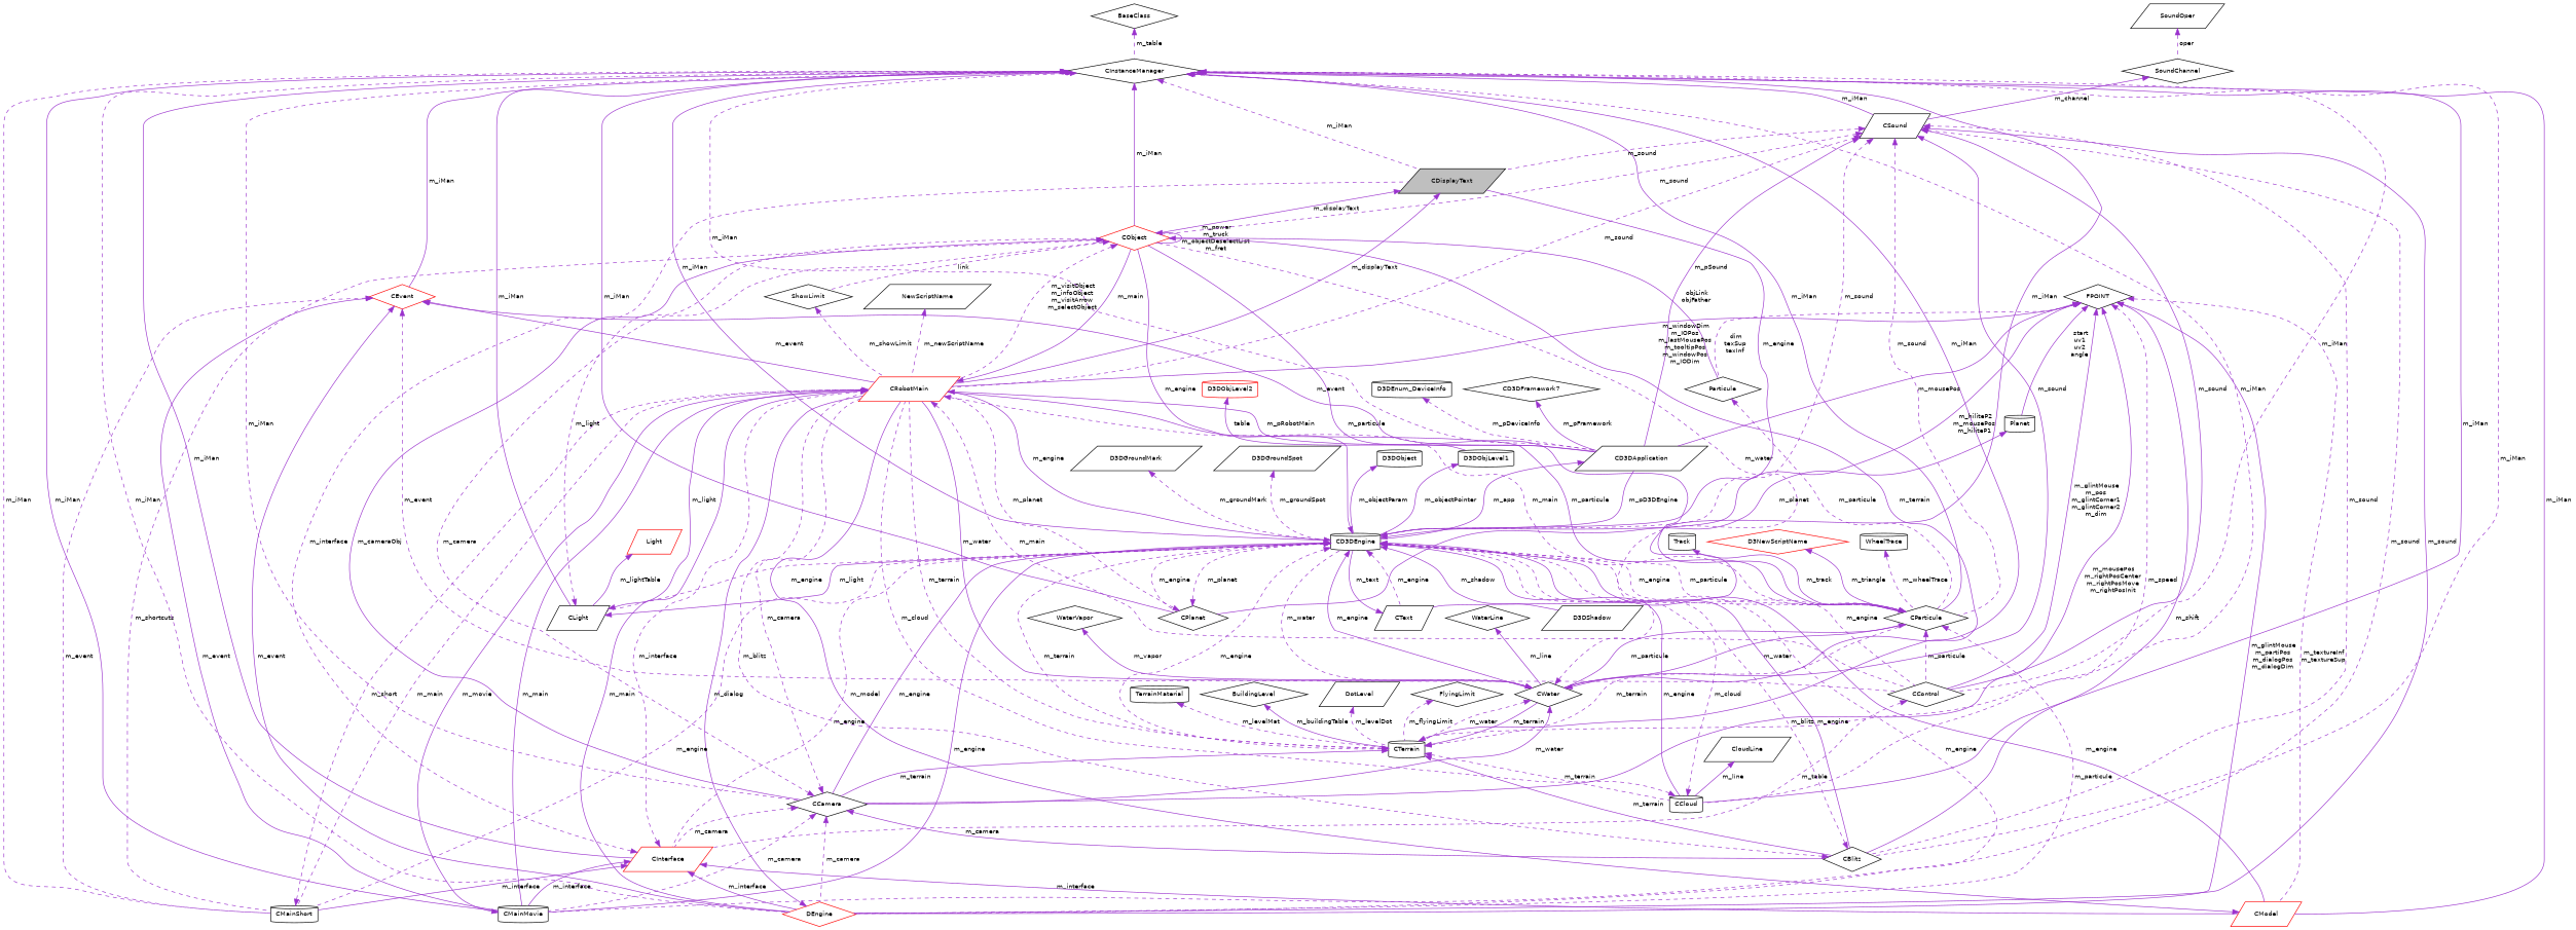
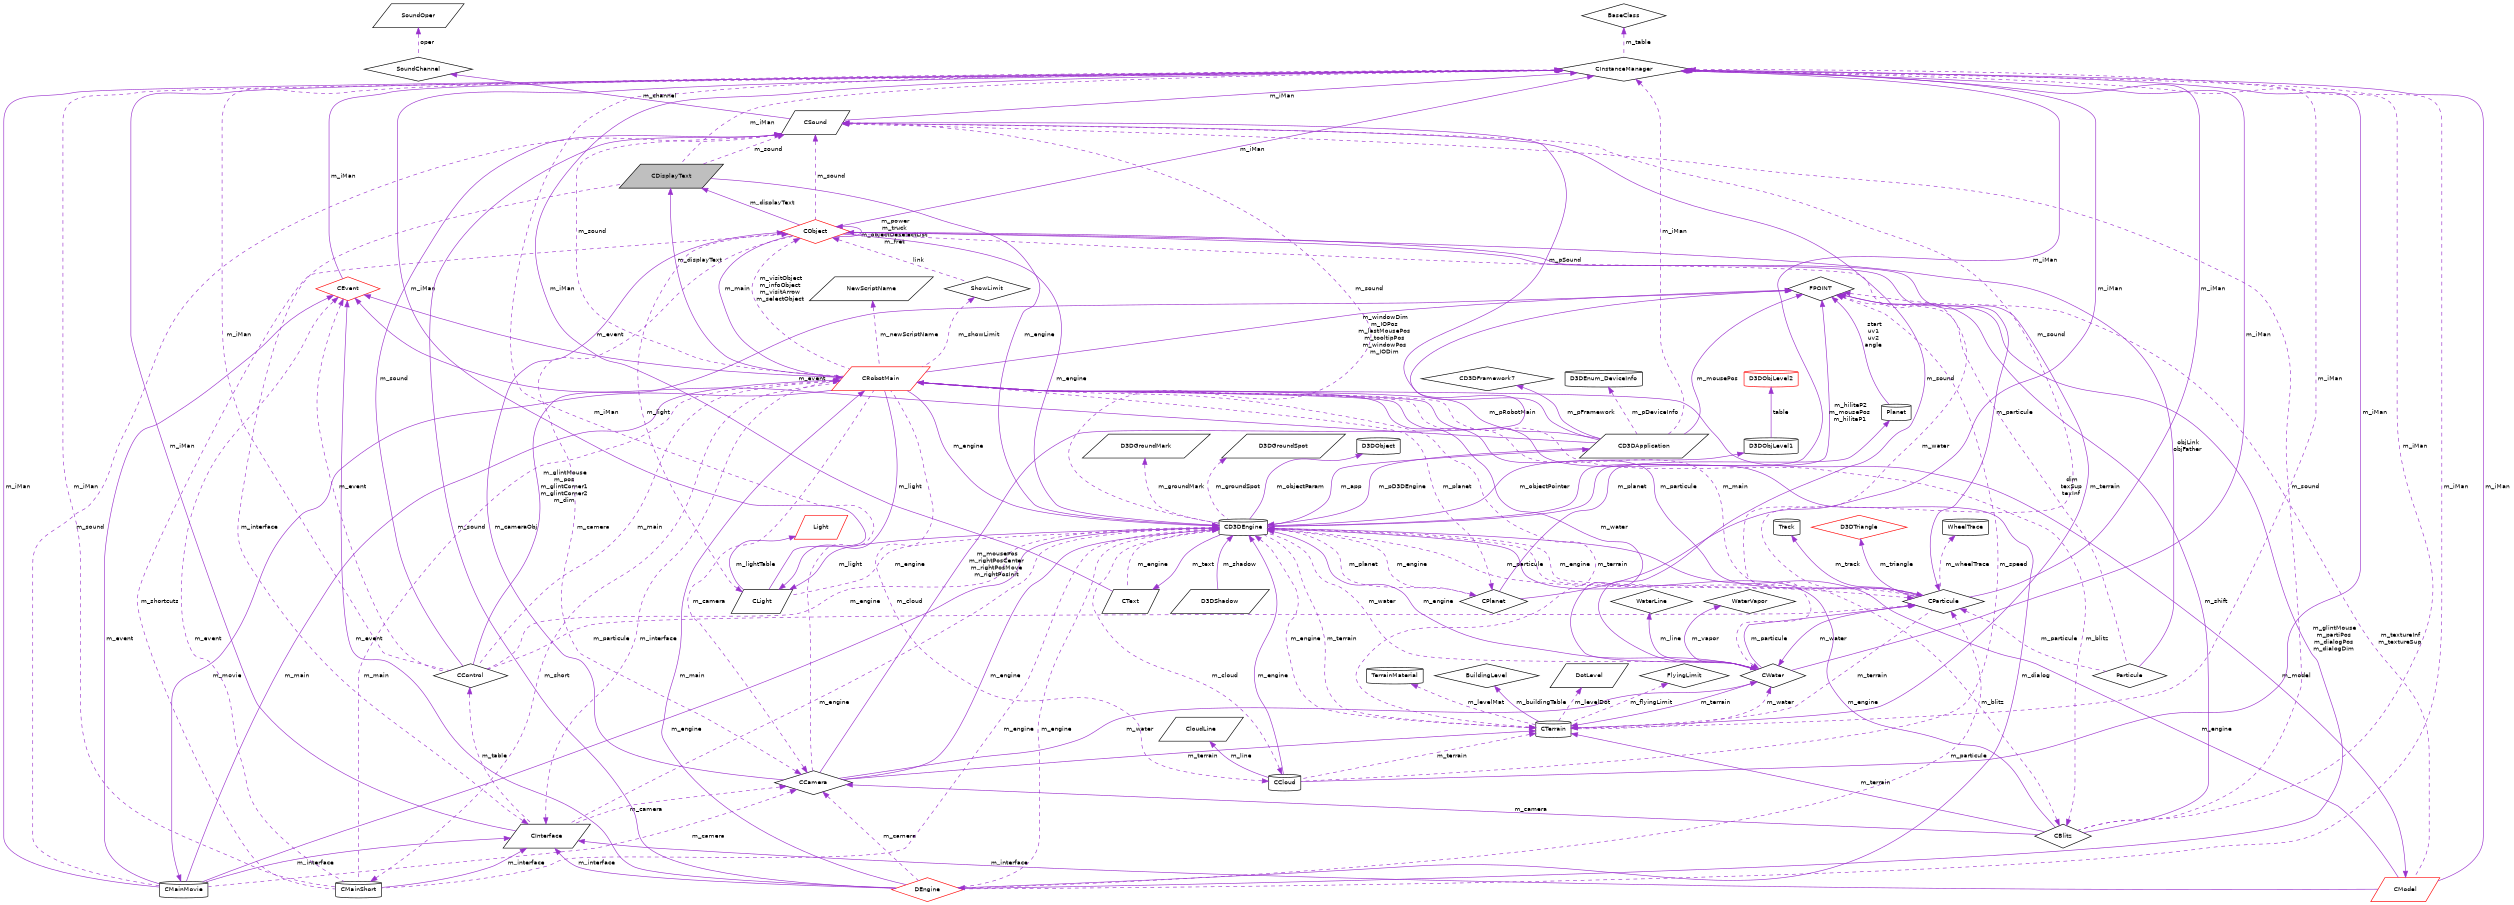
  digraph {
    node [color=black fillcolor=white fontname=Helvetica fontsize=10 shape=diamond style=filled]
    edge [color=darkorchid3 dir=back fontname=Helvetica fontsize=10 labelfontname=Helvetica labelfontsize=10 style=solid]
    n1 [fillcolor=grey75 fontcolor=black height=0.2 label=CDisplayText shape=parallelogram width=0.4]
    n2 [color=red height=0.2 label=CObject width=0.4]
    n3 [color=red height=0.2 label=CRobotMain shape=parallelogram width=0.4]
    n4 [height=0.2 label=CMainShort shape=cylinder width=0.4]
    n5 [height=0.2 label=CCamera width=0.4]
    n6 [height=0.2 label=Particule width=0.4]
    n7 [height=0.2 label=ShowLimit width=0.4]
    n8 [color=red height=0.2 label=DEngine width=0.4]
    n9 [height=0.2 label=CMainMovie shape=cylinder width=0.4]
    n10 [height=0.2 label=CControl width=0.4]
    n11 [height=0.2 label=CParticule width=0.4]
    n12 [height=0.2 label=CD3DApplication shape=parallelogram width=0.4]
-   n13 [color=red height=0.2 label=CInterface shape=parallelogram width=0.4]
+   n13 [height=0.2 label=CInterface shape=parallelogram width=0.4]
    n14 [color=red height=0.2 label=CModel shape=parallelogram width=0.4]
    n15 [height=0.2 label=CWater width=0.4]
    n16 [height=0.2 label=CD3DEngine shape=cylinder width=0.4]
    n17 [height=0.2 label=CTerrain shape=cylinder width=0.4]
    n18 [height=0.2 label=CBlitz width=0.4]
    n19 [height=0.2 label=CLight shape=parallelogram width=0.4]
    n20 [height=0.2 label=CCloud shape=cylinder width=0.4]
    n21 [height=0.2 label=CPlanet width=0.4]
    n22 [height=0.2 label=CText shape=parallelogram width=0.4]
    n23 [height=0.2 label=D3DShadow shape=parallelogram width=0.4]
    n24 [height=0.2 label=CInstanceManager width=0.4]
    n25 [color=red height=0.2 label=CEvent width=0.4]
    n26 [height=0.2 label=CSound shape=parallelogram width=0.4]
    n27 [height=0.2 label=BaseClass width=0.4]
    n28 [height=0.2 label=TerrainMaterial shape=cylinder width=0.4]
    n29 [height=0.2 label=BuildingLevel width=0.4]
    n30 [height=0.2 label=DotLevel shape=parallelogram width=0.4]
    n31 [height=0.2 label=D3DGroundMark shape=parallelogram width=0.4]
    n32 [height=0.2 label=FPOINT width=0.4]
    n33 [height=0.2 label=Planet shape=cylinder width=0.4]
    n34 [color=red height=0.2 label=Light shape=parallelogram width=0.4]
    n35 [height=0.2 label=CloudLine shape=parallelogram width=0.4]
    n36 [height=0.2 label=SoundChannel width=0.4]
    n37 [height=0.2 label=SoundOper shape=parallelogram width=0.4]
    n38 [height=0.2 label=NewScriptName shape=parallelogram width=0.4]
    n39 [height=0.2 label=D3DObjLevel1 shape=cylinder width=0.4]
    n40 [color=red height=0.2 label=D3DObjLevel2 shape=cylinder width=0.4]
    n41 [height=0.2 label=D3DGroundSpot shape=parallelogram width=0.4]
    n42 [height=0.2 label=CD3DFramework7 width=0.4]
    n43 [height=0.2 label=D3DEnum_DeviceInfo shape=cylinder width=0.4]
    n44 [height=0.2 label=D3DObject shape=cylinder width=0.4]
    n45 [height=0.2 label=FlyingLimit width=0.4]
    n46 [height=0.2 label=WaterLine width=0.4]
    n47 [height=0.2 label=WaterVapor width=0.4]
    n48 [height=0.2 label=Track shape=cylinder width=0.4]
-   n49 [color=red height=0.2 label=D3NewScriptName width=0.4]
+   n49 [color=red height=0.2 label=D3DTriangle width=0.4]
    n50 [height=0.2 label=WheelTrace shape=cylinder width=0.4]
    n1 -> n2 [label=" m_displayText"]
    n1 -> n3 [label=" m_displayText"]
    n2 -> n2 [label=" m_power\nm_truck\nm_objectDeselectList\nm_fret"]
    n2 -> n3 [label=" m_visitObject\nm_infoObject\nm_visitArrow\nm_selectObject" style=dashed]
    n2 -> n4 [label=" m_shortcuts" style=dashed]
    n2 -> n5 [label=" m_cameraObj"]
    n2 -> n6 [label=" objLink\nobjFather"]
    n2 -> n7 [label=" link" style=dashed]
    n3 -> n2 [label=" m_main"]
    n3 -> n4 [label=" m_main" style=dashed]
    n3 -> n8 [label=" m_main"]
    n3 -> n9 [label=" m_main"]
    n3 -> n10 [label=" m_main" style=dashed]
    n3 -> n11 [label=" m_main" style=dashed]
    n3 -> n12 [label=" m_pRobotMain"]
    n4 -> n3 [label=" m_short" style=dashed]
    n5 -> n2 [label=" m_camera" style=dashed]
    n5 -> n3 [label=" m_camera" style=dashed]
    n5 -> n8 [label=" m_camera" style=dashed]
    n5 -> n9 [label=" m_camera" style=dashed]
    n5 -> n13 [label=" m_camera" style=dashed]
    n5 -> n18 [label=" m_camera"]
-   n6 -> n11 [label=" m_particule" style=dashed]
+   n11 -> n6 [label=" m_particule" style=dashed]
    n7 -> n3 [label=" m_showLimit" style=dashed]
    n8 -> n3 [label=" m_dialog"]
    n9 -> n3 [label=" m_movie"]
    n10 -> n13 [label=" m_table" style=dashed]
    n11 -> n2 [label=" m_particule"]
    n11 -> n3 [label=" m_particule"]
    n11 -> n8 [label=" m_particule" style=dashed]
    n11 -> n10 [label=" m_particule" style=dashed]
    n11 -> n15 [label=" m_particule"]
    n11 -> n16 [label=" m_particule" style=dashed]
    n12 -> n16 [label=" m_app"]
    n13 -> n1 [label=" m_interface" style=dashed]
    n13 -> n3 [label=" m_interface" style=dashed]
    n13 -> n4 [label=" m_interface"]
    n13 -> n8 [label=" m_interface"]
    n13 -> n9 [label=" m_interface"]
    n13 -> n14 [label=" m_interface"]
    n14 -> n3 [label=" m_model"]
    n15 -> n2 [label=" m_water" style=dashed]
    n15 -> n3 [label=" m_water"]
    n15 -> n5 [label=" m_water"]
    n15 -> n11 [label=" m_water"]
    n15 -> n16 [label=" m_water" style=dashed]
    n15 -> n17 [label=" m_water" style=dashed]
    n16 -> n1 [label=" m_engine"]
    n16 -> n2 [label=" m_engine"]
    n16 -> n3 [label=" m_engine"]
    n16 -> n4 [label=" m_engine" style=dashed]
    n16 -> n5 [label=" m_engine"]
    n16 -> n8 [label=" m_engine" style=dashed]
    n16 -> n9 [label=" m_engine"]
    n16 -> n10 [label=" m_engine" style=dashed]
    n16 -> n11 [label=" m_engine" style=dashed]
    n16 -> n12 [label=" m_pD3DEngine"]
    n16 -> n13 [label=" m_engine" style=dashed]
    n16 -> n14 [label=" m_engine"]
    n16 -> n15 [label=" m_engine"]
    n16 -> n17 [label=" m_engine" style=dashed]
    n16 -> n18 [label=" m_engine"]
    n16 -> n19 [label=" m_engine" style=dashed]
    n16 -> n20 [label=" m_engine"]
    n16 -> n21 [label=" m_engine" style=dashed]
    n16 -> n22 [label=" m_engine" style=dashed]
    n16 -> n23 [label=" m_shadow"]
    n17 -> n2 [label=" m_terrain"]
    n17 -> n3 [label=" m_terrain" style=dashed]
    n17 -> n5 [label=" m_terrain"]
    n17 -> n11 [label=" m_terrain" style=dashed]
    n17 -> n15 [label=" m_terrain"]
    n17 -> n16 [label=" m_terrain" style=dashed]
    n17 -> n18 [label=" m_terrain"]
    n17 -> n20 [label=" m_terrain" style=dashed]
    n18 -> n3 [label=" m_blitz" style=dashed]
    n18 -> n16 [label=" m_blitz" style=dashed]
    n19 -> n2 [label=" m_light" style=dashed]
    n19 -> n3 [label=" m_light"]
    n19 -> n16 [label=" m_light"]
    n20 -> n3 [label=" m_cloud" style=dashed]
    n20 -> n16 [label=" m_cloud" style=dashed]
    n21 -> n3 [label=" m_planet" style=dashed]
    n21 -> n16 [label=" m_planet" style=dashed]
    n22 -> n16 [label=" m_text"]
    n24 -> n1 [label=" m_iMan" style=dashed]
    n24 -> n2 [label=" m_iMan"]
    n24 -> n4 [label=" m_iMan" style=dashed]
    n24 -> n5 [label=" m_iMan" style=dashed]
    n24 -> n8 [label=" m_iMan" style=dashed]
    n24 -> n9 [label=" m_iMan"]
    n24 -> n10 [label=" m_iMan" style=dashed]
    n24 -> n11 [label=" m_iMan"]
    n24 -> n12 [label=" m_iMan" style=dashed]
    n24 -> n13 [label=" m_iMan"]
    n24 -> n14 [label=" m_iMan"]
    n24 -> n15 [label=" m_iMan"]
    n24 -> n16 [label=" m_iMan"]
    n24 -> n17 [label=" m_iMan" style=dashed]
    n24 -> n18 [label=" m_iMan" style=dashed]
    n24 -> n19 [label=" m_iMan"]
    n24 -> n20 [label=" m_iMan"]
    n24 -> n21 [label=" m_iMan"]
    n24 -> n22 [label=" m_iMan"]
    n24 -> n25 [label=" m_iMan"]
    n24 -> n26 [label=" m_iMan"]
    n25 -> n3 [label=" m_event"]
    n25 -> n4 [label=" m_event" style=dashed]
    n25 -> n8 [label=" m_event"]
    n25 -> n9 [label=" m_event"]
    n25 -> n10 [label=" m_event" style=dashed]
    n25 -> n12 [label=" m_event"]
    n26 -> n1 [label=" m_sound" style=dashed]
    n26 -> n2 [label=" m_sound" style=dashed]
    n26 -> n3 [label=" m_sound" style=dashed]
    n26 -> n8 [label=" m_sound"]
    n26 -> n9 [label=" m_sound" style=dashed]
    n26 -> n10 [label=" m_sound"]
    n26 -> n11 [label=" m_sound" style=dashed]
    n26 -> n12 [label=" m_pSound"]
    n26 -> n15 [label=" m_sound"]
    n26 -> n16 [label=" m_sound" style=dashed]
    n26 -> n18 [label=" m_sound" style=dashed]
    n27 -> n24 [label=" m_table" style=dashed]
    n28 -> n17 [label=" m_levelMat" style=dashed]
    n29 -> n17 [label=" m_buildingTable"]
    n30 -> n17 [label=" m_levelDot" style=dashed]
    n31 -> n16 [label=" m_groundMark" style=dashed]
    n32 -> n3 [label=" m_windowDim\nm_IOPos\nm_lastMousePos\nm_tooltipPos\nm_windowPos\nm_IODim"]
    n32 -> n5 [label=" m_mousePos\nm_rightPosCenter\nm_rightPosMove\nm_rightPosInit"]
    n32 -> n6 [label=" dim\ntexSup\ntexInf" style=dashed]
    n32 -> n8 [label=" m_glintMouse\nm_partiPos\nm_dialogPos\nm_dialogDim"]
    n32 -> n10 [label=" m_glintMouse\nm_pos\nm_glintCorner1\nm_glintCorner2\nm_dim"]
    n32 -> n12 [label=" m_mousePos"]
    n32 -> n14 [label=" m_textureInf\nm_textureSup" style=dashed]
    n32 -> n16 [label=" m_hiliteP2\nm_mousePos\nm_hiliteP1"]
    n32 -> n18 [label=" m_shift"]
    n32 -> n20 [label=" m_speed" style=dashed]
    n32 -> n33 [label=" start\nuv1\nuv2\nangle"]
    n33 -> n21 [label=" m_planet"]
    n34 -> n19 [label=" m_lightTable"]
    n35 -> n20 [label=" m_line"]
    n36 -> n26 [label=" m_channel"]
    n37 -> n36 [label=" oper" style=dashed]
    n38 -> n3 [label=" m_newScriptName" style=dashed]
    n39 -> n16 [label=" m_objectPointer"]
    n40 -> n39 [label=" table"]
    n41 -> n16 [label=" m_groundSpot" style=dashed]
    n42 -> n12 [label=" m_pFramework"]
    n43 -> n12 [label=" m_pDeviceInfo" style=dashed]
    n44 -> n16 [label=" m_objectParam"]
    n45 -> n17 [label=" m_flyingLimit" style=dashed]
    n46 -> n15 [label=" m_line"]
    n47 -> n15 [label=" m_vapor"]
    n48 -> n11 [label=" m_track"]
    n49 -> n11 [label=" m_triangle"]
    n50 -> n11 [label=" m_wheelTrace" style=dashed]
  }
